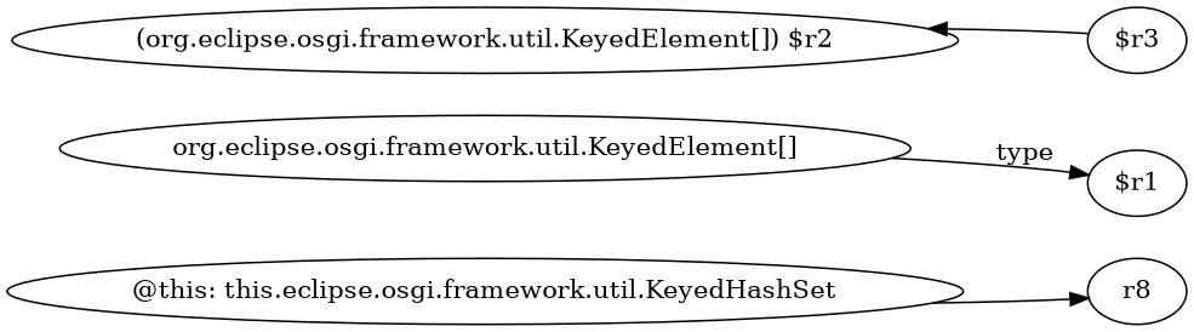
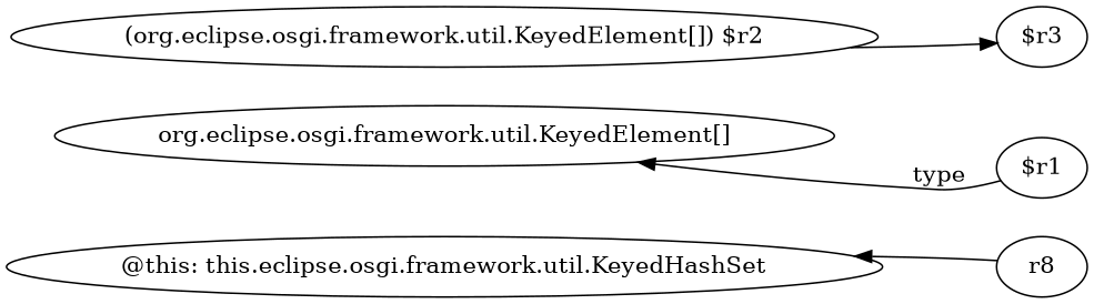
  digraph {
    rankdir=LR
    n1 [label="@this: this.eclipse.osgi.framework.util.KeyedHashSet"]
    n2 [label=r8]
    n3 [label="org.eclipse.osgi.framework.util.KeyedElement[]"]
    n4 [label="$r1"]
    n5 [label="(org.eclipse.osgi.framework.util.KeyedElement[]) $r2"]
    n6 [label="$r3"]
-   n1 -> n2
-   n3 -> n4 [label=type]
-   n6 -> n5
+   n2 -> n1
+   n4 -> n3 [label=type]
+   n5 -> n6
  }
